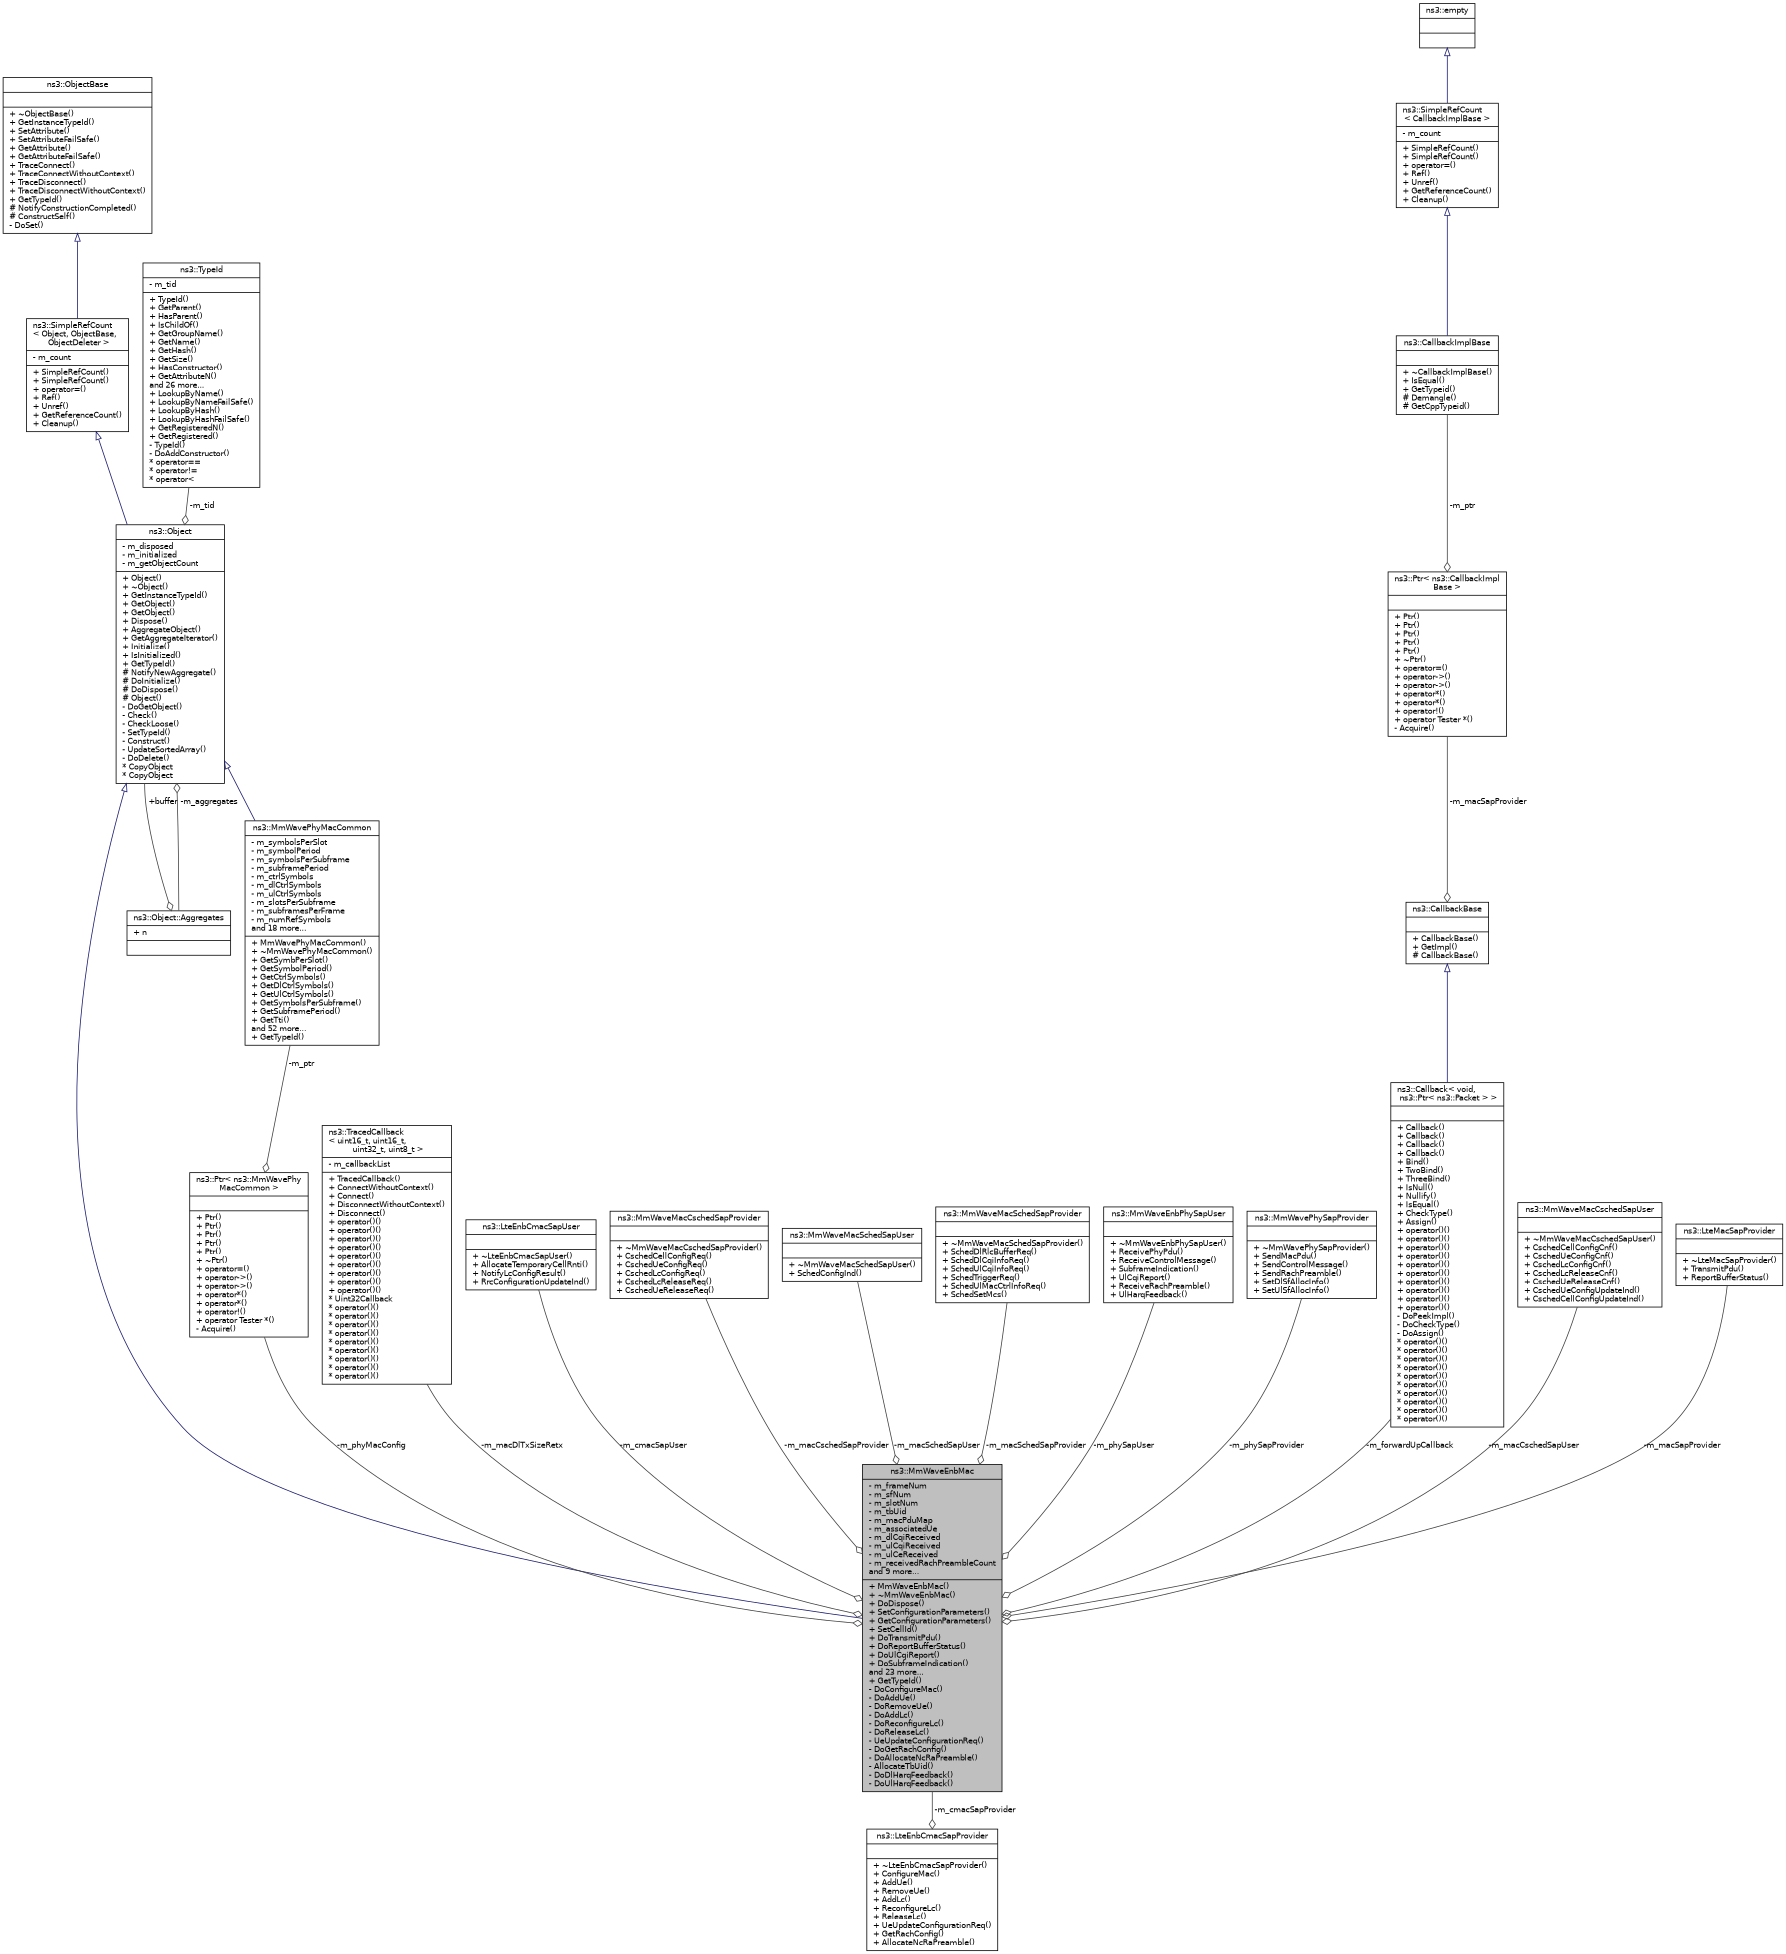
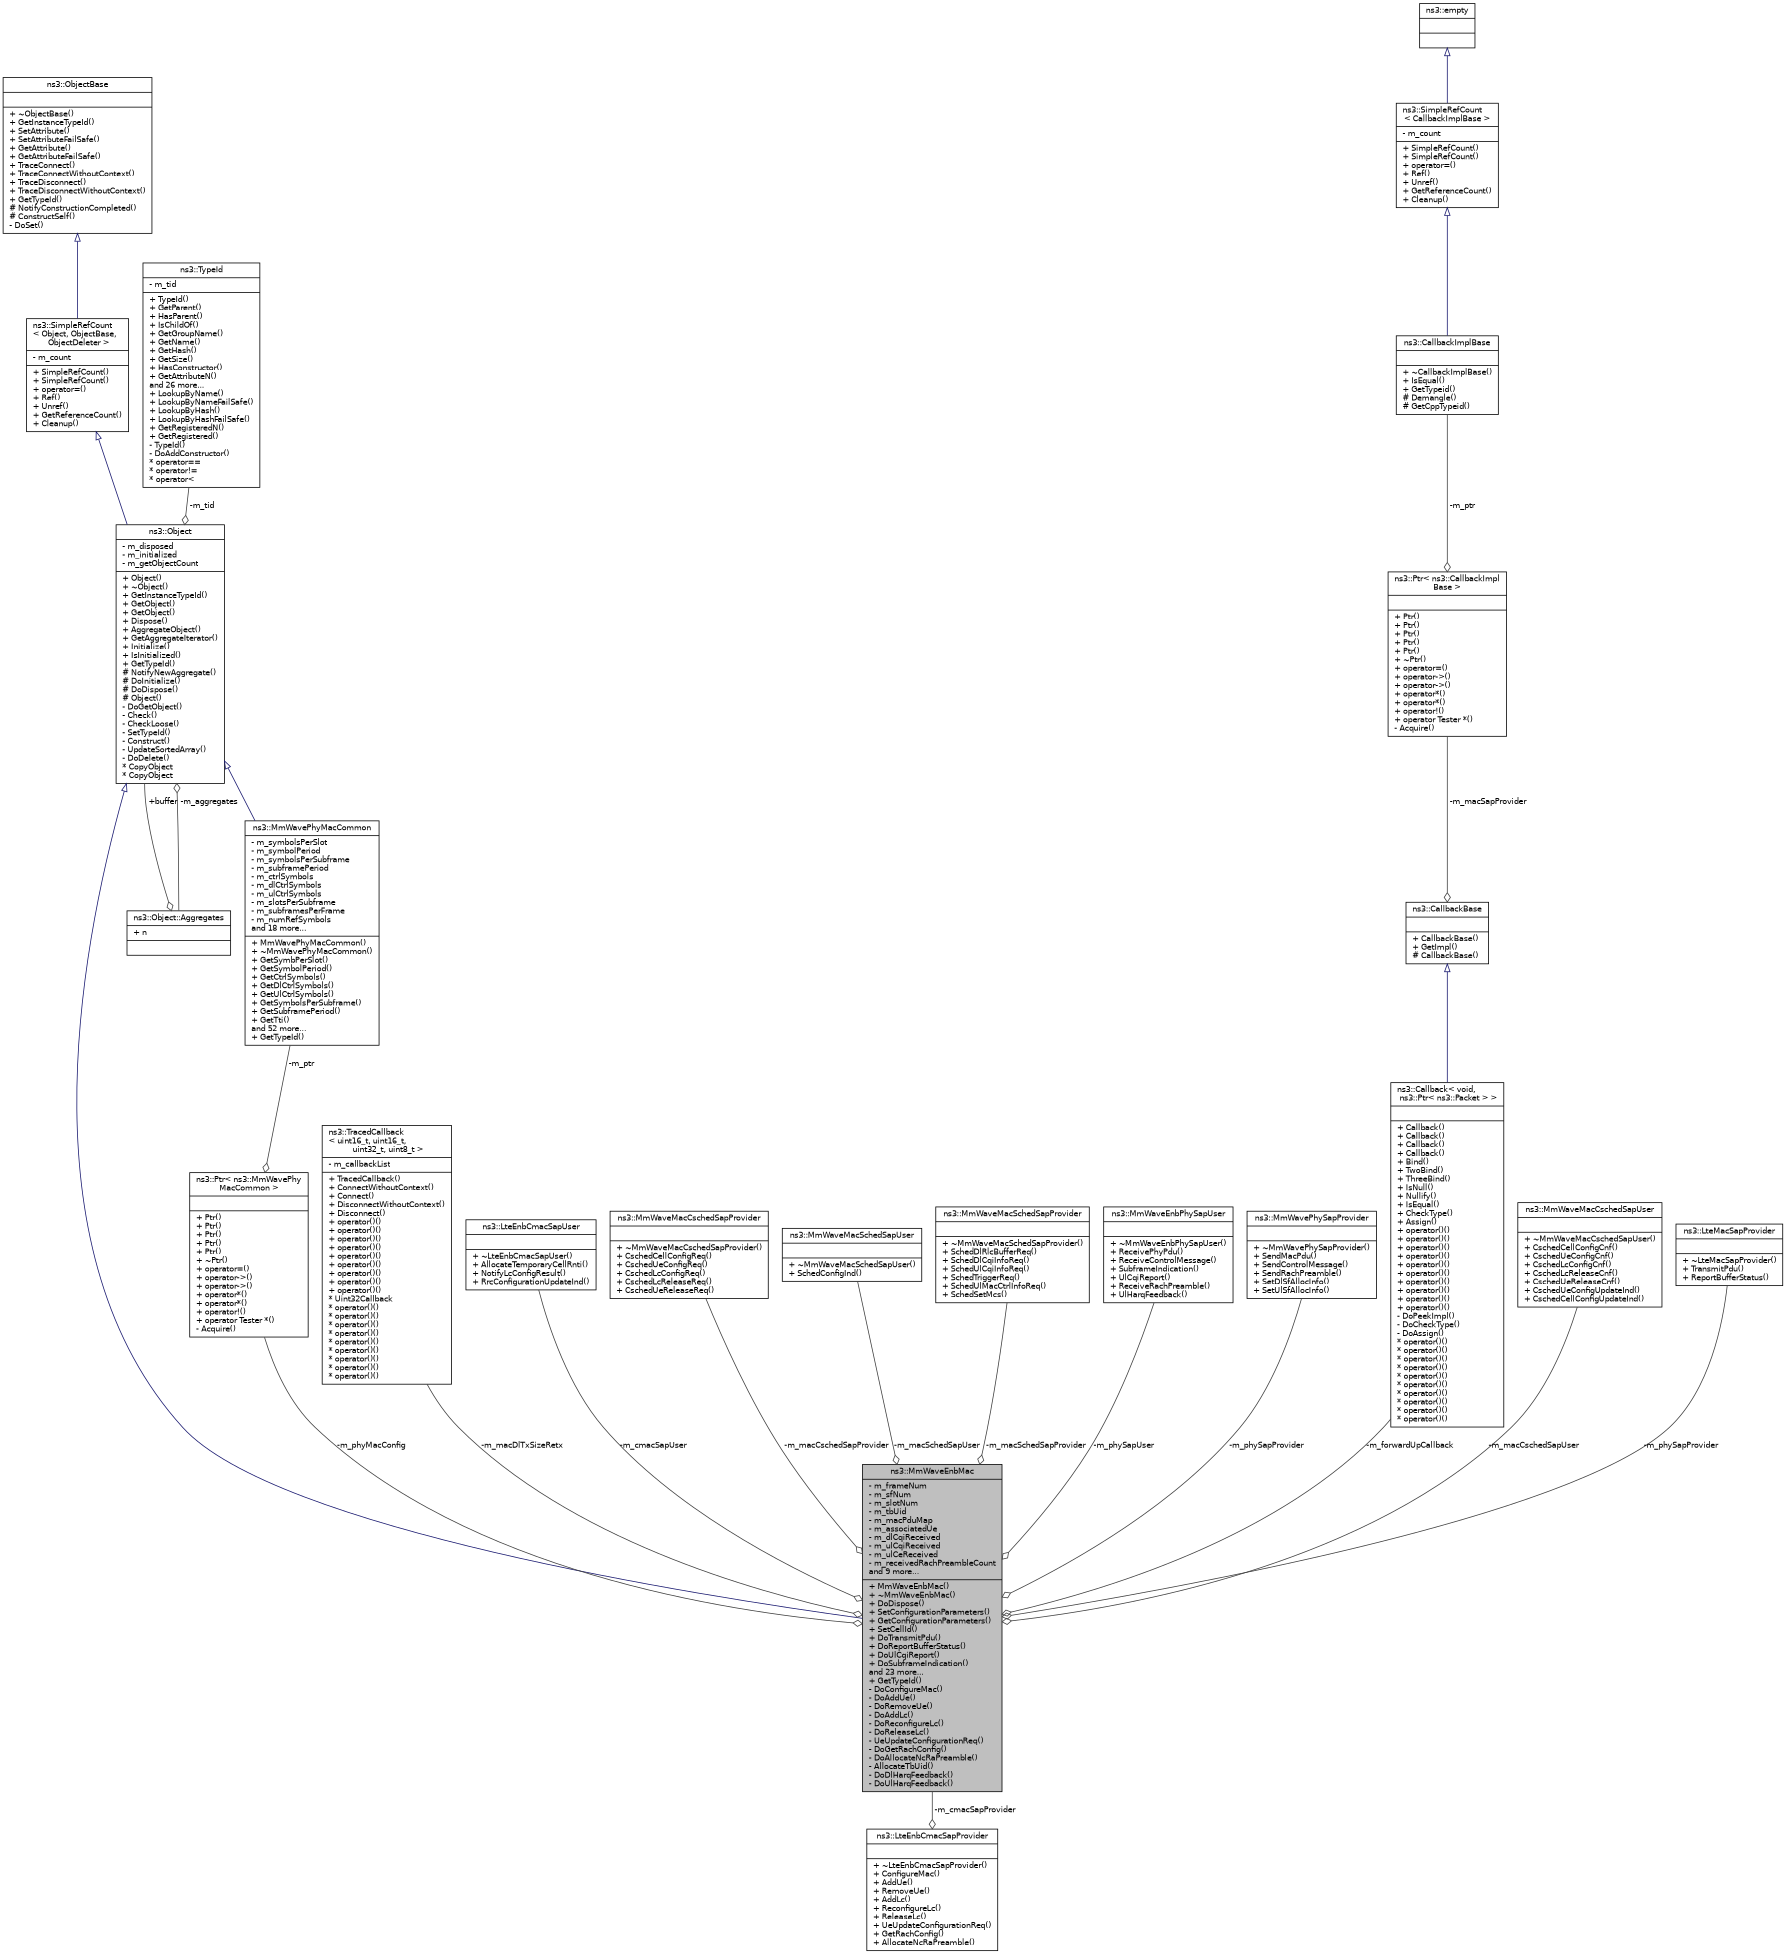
  digraph {
    fontname="DejaVu Sans"
    node [color=black fillcolor=white fontname="DejaVu Sans" fontsize=10 shape=record style=filled]
    edge [arrowhead=odiamond color=grey25 fontname="DejaVu Sans" fontsize=10 labelfontname=Helvetica labelfontsize=10 style=solid]
    n1 [fillcolor=grey75 fontcolor=black height=0.2 label="{ns3::MmWaveEnbMac\n|- m_frameNum\l- m_sfNum\l- m_slotNum\l- m_tbUid\l- m_macPduMap\l- m_associatedUe\l- m_dlCqiReceived\l- m_ulCqiReceived\l- m_ulCeReceived\l- m_receivedRachPreambleCount\land 9 more...\l|+ MmWaveEnbMac()\l+ ~MmWaveEnbMac()\l+ DoDispose()\l+ SetConfigurationParameters()\l+ GetConfigurationParameters()\l+ SetCellId()\l+ DoTransmitPdu()\l+ DoReportBufferStatus()\l+ DoUlCqiReport()\l+ DoSubframeIndication()\land 23 more...\l+ GetTypeId()\l- DoConfigureMac()\l- DoAddUe()\l- DoRemoveUe()\l- DoAddLc()\l- DoReconfigureLc()\l- DoReleaseLc()\l- UeUpdateConfigurationReq()\l- DoGetRachConfig()\l- DoAllocateNcRaPreamble()\l- AllocateTbUid()\l- DoDlHarqFeedback()\l- DoUlHarqFeedback()\l}" width=0.4]
    n2 [height=0.2 label="{ns3::LteEnbCmacSapProvider\n||+ ~LteEnbCmacSapProvider()\l+ ConfigureMac()\l+ AddUe()\l+ RemoveUe()\l+ AddLc()\l+ ReconfigureLc()\l+ ReleaseLc()\l+ UeUpdateConfigurationReq()\l+ GetRachConfig()\l+ AllocateNcRaPreamble()\l}" width=0.4]
    n3 [height=0.2 label="{ns3::Object\n|- m_disposed\l- m_initialized\l- m_getObjectCount\l|+ Object()\l+ ~Object()\l+ GetInstanceTypeId()\l+ GetObject()\l+ GetObject()\l+ Dispose()\l+ AggregateObject()\l+ GetAggregateIterator()\l+ Initialize()\l+ IsInitialized()\l+ GetTypeId()\l# NotifyNewAggregate()\l# DoInitialize()\l# DoDispose()\l# Object()\l- DoGetObject()\l- Check()\l- CheckLoose()\l- SetTypeId()\l- Construct()\l- UpdateSortedArray()\l- DoDelete()\l* CopyObject\l* CopyObject\l}" width=0.4]
    n4 [height=0.2 label="{ns3::Object::Aggregates\n|+ n\l|}" width=0.4]
    n5 [height=0.2 label="{ns3::MmWavePhyMacCommon\n|- m_symbolsPerSlot\l- m_symbolPeriod\l- m_symbolsPerSubframe\l- m_subframePeriod\l- m_ctrlSymbols\l- m_dlCtrlSymbols\l- m_ulCtrlSymbols\l- m_slotsPerSubframe\l- m_subframesPerFrame\l- m_numRefSymbols\land 18 more...\l|+ MmWavePhyMacCommon()\l+ ~MmWavePhyMacCommon()\l+ GetSymbPerSlot()\l+ GetSymbolPeriod()\l+ GetCtrlSymbols()\l+ GetDlCtrlSymbols()\l+ GetUlCtrlSymbols()\l+ GetSymbolsPerSubframe()\l+ GetSubframePeriod()\l+ GetTti()\land 52 more...\l+ GetTypeId()\l}" width=0.4]
    n6 [height=0.2 label="{ns3::Ptr\< ns3::MmWavePhy\lMacCommon \>\n||+ Ptr()\l+ Ptr()\l+ Ptr()\l+ Ptr()\l+ Ptr()\l+ ~Ptr()\l+ operator=()\l+ operator-\>()\l+ operator-\>()\l+ operator*()\l+ operator*()\l+ operator!()\l+ operator Tester *()\l- Acquire()\l}" width=0.4]
    n7 [height=0.2 label="{ns3::SimpleRefCount\l\< Object, ObjectBase,\l ObjectDeleter \>\n|- m_count\l|+ SimpleRefCount()\l+ SimpleRefCount()\l+ operator=()\l+ Ref()\l+ Unref()\l+ GetReferenceCount()\l+ Cleanup()\l}" width=0.4]
    n8 [height=0.2 label="{ns3::ObjectBase\n||+ ~ObjectBase()\l+ GetInstanceTypeId()\l+ SetAttribute()\l+ SetAttributeFailSafe()\l+ GetAttribute()\l+ GetAttributeFailSafe()\l+ TraceConnect()\l+ TraceConnectWithoutContext()\l+ TraceDisconnect()\l+ TraceDisconnectWithoutContext()\l+ GetTypeId()\l# NotifyConstructionCompleted()\l# ConstructSelf()\l- DoSet()\l}" width=0.4]
    n9 [height=0.2 label="{ns3::TypeId\n|- m_tid\l|+ TypeId()\l+ GetParent()\l+ HasParent()\l+ IsChildOf()\l+ GetGroupName()\l+ GetName()\l+ GetHash()\l+ GetSize()\l+ HasConstructor()\l+ GetAttributeN()\land 26 more...\l+ LookupByName()\l+ LookupByNameFailSafe()\l+ LookupByHash()\l+ LookupByHashFailSafe()\l+ GetRegisteredN()\l+ GetRegistered()\l- TypeId()\l- DoAddConstructor()\l* operator==\l* operator!=\l* operator\<\l}" width=0.4]
    n10 [height=0.2 label="{ns3::TracedCallback\l\< uint16_t, uint16_t,\l uint32_t, uint8_t \>\n|- m_callbackList\l|+ TracedCallback()\l+ ConnectWithoutContext()\l+ Connect()\l+ DisconnectWithoutContext()\l+ Disconnect()\l+ operator()()\l+ operator()()\l+ operator()()\l+ operator()()\l+ operator()()\l+ operator()()\l+ operator()()\l+ operator()()\l+ operator()()\l* Uint32Callback\l* operator()()\l* operator()()\l* operator()()\l* operator()()\l* operator()()\l* operator()()\l* operator()()\l* operator()()\l* operator()()\l}" width=0.4]
    n11 [height=0.2 label="{ns3::LteEnbCmacSapUser\n||+ ~LteEnbCmacSapUser()\l+ AllocateTemporaryCellRnti()\l+ NotifyLcConfigResult()\l+ RrcConfigurationUpdateInd()\l}" width=0.4]
    n12 [height=0.2 label="{ns3::MmWaveMacCschedSapProvider\n||+ ~MmWaveMacCschedSapProvider()\l+ CschedCellConfigReq()\l+ CschedUeConfigReq()\l+ CschedLcConfigReq()\l+ CschedLcReleaseReq()\l+ CschedUeReleaseReq()\l}" width=0.4]
    n13 [height=0.2 label="{ns3::MmWaveMacSchedSapUser\n||+ ~MmWaveMacSchedSapUser()\l+ SchedConfigInd()\l}" width=0.4]
    n14 [height=0.2 label="{ns3::MmWaveMacSchedSapProvider\n||+ ~MmWaveMacSchedSapProvider()\l+ SchedDlRlcBufferReq()\l+ SchedDlCqiInfoReq()\l+ SchedUlCqiInfoReq()\l+ SchedTriggerReq()\l+ SchedUlMacCtrlInfoReq()\l+ SchedSetMcs()\l}" width=0.4]
    n15 [height=0.2 label="{ns3::MmWaveEnbPhySapUser\n||+ ~MmWaveEnbPhySapUser()\l+ ReceivePhyPdu()\l+ ReceiveControlMessage()\l+ SubframeIndication()\l+ UlCqiReport()\l+ ReceiveRachPreamble()\l+ UlHarqFeedback()\l}" width=0.4]
    n16 [height=0.2 label="{ns3::MmWavePhySapProvider\n||+ ~MmWavePhySapProvider()\l+ SendMacPdu()\l+ SendControlMessage()\l+ SendRachPreamble()\l+ SetDlSfAllocInfo()\l+ SetUlSfAllocInfo()\l}" width=0.4]
    n17 [height=0.2 label="{ns3::Callback\< void,\l ns3::Ptr\< ns3::Packet \> \>\n||+ Callback()\l+ Callback()\l+ Callback()\l+ Callback()\l+ Bind()\l+ TwoBind()\l+ ThreeBind()\l+ IsNull()\l+ Nullify()\l+ IsEqual()\l+ CheckType()\l+ Assign()\l+ operator()()\l+ operator()()\l+ operator()()\l+ operator()()\l+ operator()()\l+ operator()()\l+ operator()()\l+ operator()()\l+ operator()()\l+ operator()()\l- DoPeekImpl()\l- DoCheckType()\l- DoAssign()\l* operator()()\l* operator()()\l* operator()()\l* operator()()\l* operator()()\l* operator()()\l* operator()()\l* operator()()\l* operator()()\l* operator()()\l}" width=0.4]
    n18 [height=0.2 label="{ns3::CallbackBase\n||+ CallbackBase()\l+ GetImpl()\l# CallbackBase()\l}" width=0.4]
    n19 [height=0.2 label="{ns3::Ptr\< ns3::CallbackImpl\lBase \>\n||+ Ptr()\l+ Ptr()\l+ Ptr()\l+ Ptr()\l+ Ptr()\l+ ~Ptr()\l+ operator=()\l+ operator-\>()\l+ operator-\>()\l+ operator*()\l+ operator*()\l+ operator!()\l+ operator Tester *()\l- Acquire()\l}" width=0.4]
    n20 [height=0.2 label="{ns3::CallbackImplBase\n||+ ~CallbackImplBase()\l+ IsEqual()\l+ GetTypeid()\l# Demangle()\l# GetCppTypeid()\l}" width=0.4]
    n21 [height=0.2 label="{ns3::SimpleRefCount\l\< CallbackImplBase \>\n|- m_count\l|+ SimpleRefCount()\l+ SimpleRefCount()\l+ operator=()\l+ Ref()\l+ Unref()\l+ GetReferenceCount()\l+ Cleanup()\l}" width=0.4]
    n22 [height=0.2 label="{ns3::empty\n||}" width=0.4]
    n23 [height=0.2 label="{ns3::MmWaveMacCschedSapUser\n||+ ~MmWaveMacCschedSapUser()\l+ CschedCellConfigCnf()\l+ CschedUeConfigCnf()\l+ CschedLcConfigCnf()\l+ CschedLcReleaseCnf()\l+ CschedUeReleaseCnf()\l+ CschedUeConfigUpdateInd()\l+ CschedCellConfigUpdateInd()\l}" width=0.4]
    n24 [height=0.2 label="{ns3::LteMacSapProvider\n||+ ~LteMacSapProvider()\l+ TransmitPdu()\l+ ReportBufferStatus()\l}" width=0.4]
    n1 -> n2 [label=" -m_cmacSapProvider"]
    n3 -> n1 [arrowtail=onormal color=midnightblue dir=back arrowhead=""]
    n3 -> n4 [label=" +buffer"]
    n3 -> n5 [arrowtail=onormal color=midnightblue dir=back arrowhead=""]
    n4 -> n3 [label=" -m_aggregates"]
    n5 -> n6 [label=" -m_ptr"]
    n6 -> n1 [label=" -m_phyMacConfig"]
    n7 -> n3 [arrowtail=onormal color=midnightblue dir=back arrowhead=""]
    n8 -> n7 [arrowtail=onormal color=midnightblue dir=back arrowhead=""]
    n9 -> n3 [label=" -m_tid"]
    n10 -> n1 [label=" -m_macDlTxSizeRetx"]
    n11 -> n1 [label=" -m_cmacSapUser"]
    n12 -> n1 [label=" -m_macCschedSapProvider"]
    n13 -> n1 [label=" -m_macSchedSapUser"]
    n14 -> n1 [label=" -m_macSchedSapProvider"]
    n15 -> n1 [label=" -m_phySapUser"]
    n16 -> n1 [label=" -m_phySapProvider"]
    n17 -> n1 [label=" -m_forwardUpCallback"]
    n18 -> n17 [arrowtail=onormal color=midnightblue dir=back arrowhead=""]
    n19 -> n18 [label=" -m_macSapProvider"]
    n20 -> n19 [label=" -m_ptr"]
    n21 -> n20 [arrowtail=onormal color=midnightblue dir=back arrowhead=""]
    n22 -> n21 [arrowtail=onormal color=midnightblue dir=back arrowhead=""]
    n23 -> n1 [label=" -m_macCschedSapUser"]
-   n24 -> n1 [label=" -m_macSapProvider"]
+   n24 -> n1 [label=" -m_phySapProvider"]
  }
